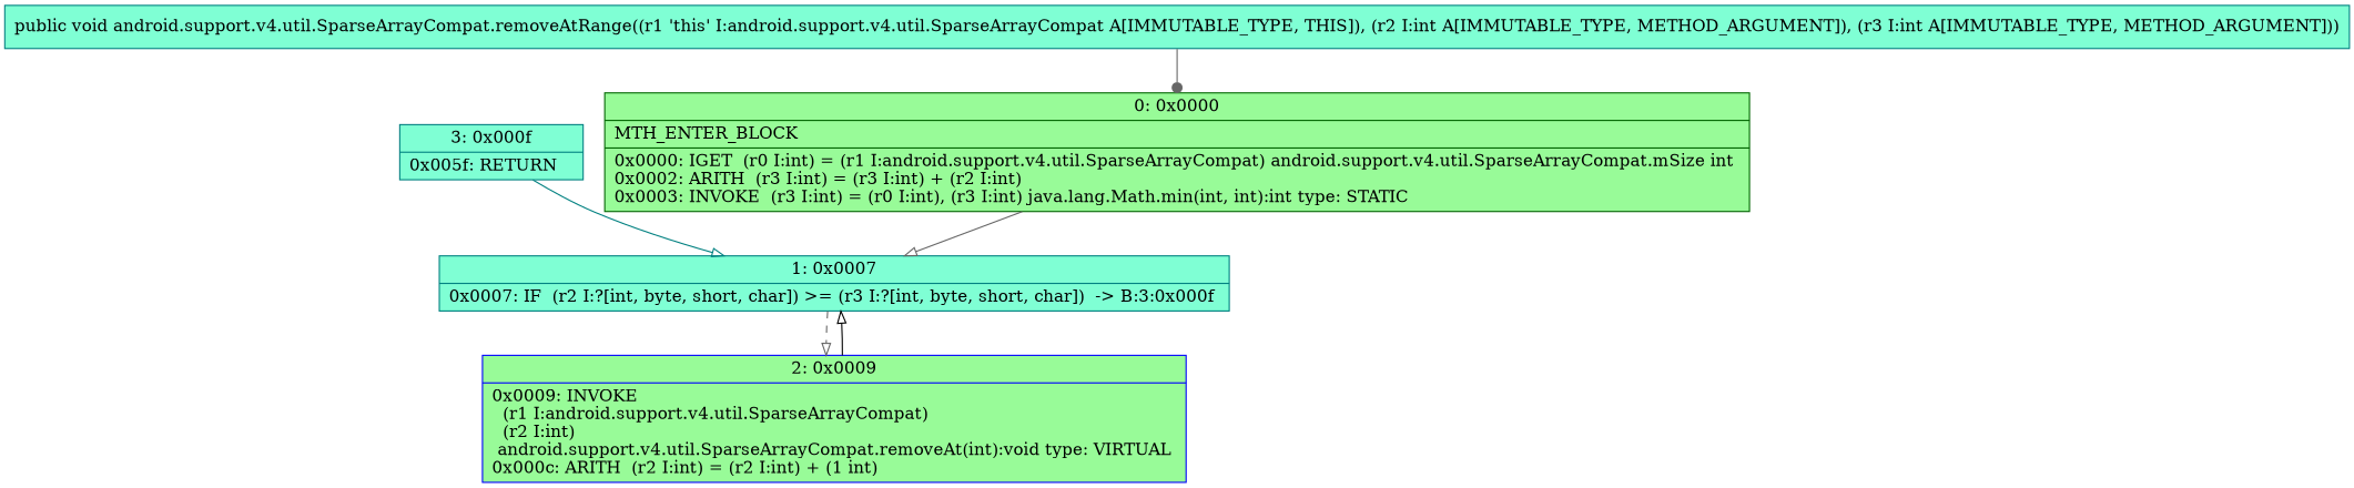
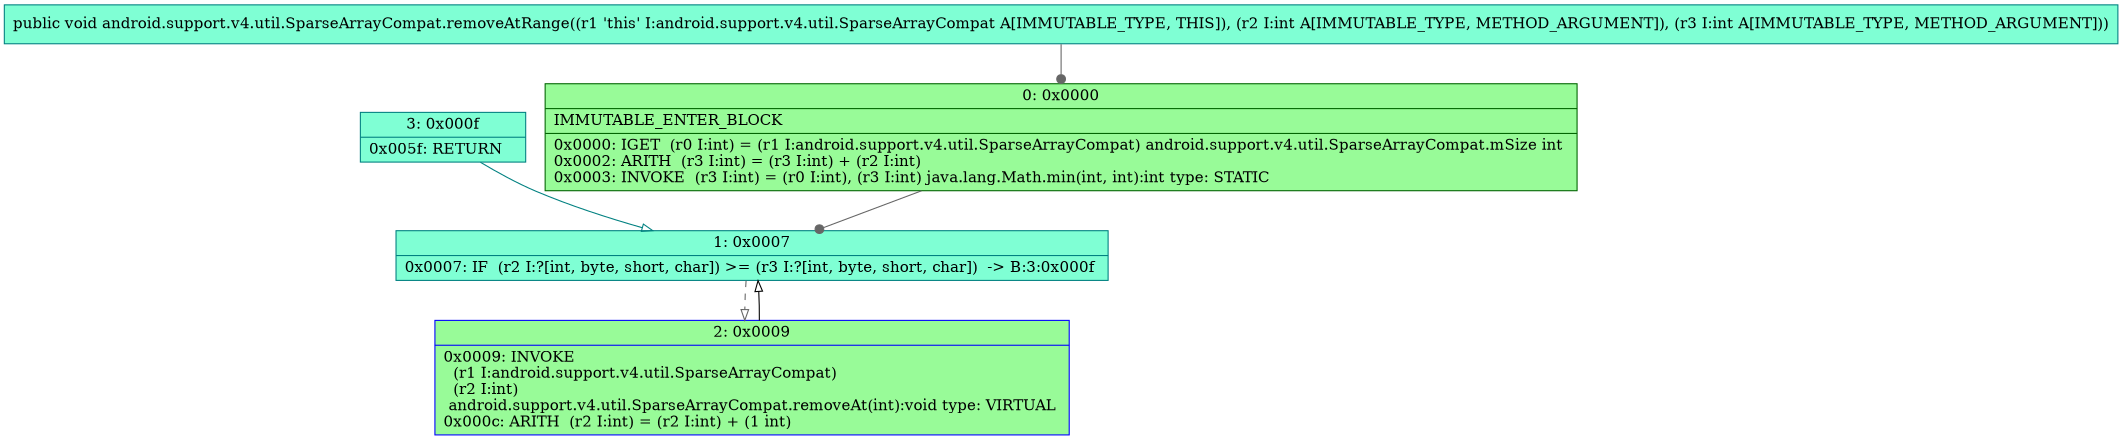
  digraph {
    node [color=teal fillcolor=aquamarine shape=record style=filled]
    edge [arrowhead=onormal color=gray40]
-   n1 [color=darkgreen fillcolor=palegreen label="{0\:\ 0x0000|MTH_ENTER_BLOCK\l|0x0000: IGET  (r0 I:int) = (r1 I:android.support.v4.util.SparseArrayCompat) android.support.v4.util.SparseArrayCompat.mSize int \l0x0002: ARITH  (r3 I:int) = (r3 I:int) + (r2 I:int) \l0x0003: INVOKE  (r3 I:int) = (r0 I:int), (r3 I:int) java.lang.Math.min(int, int):int type: STATIC \l}"]
+   n1 [color=darkgreen fillcolor=palegreen label="{0\:\ 0x0000|IMMUTABLE_ENTER_BLOCK\l|0x0000: IGET  (r0 I:int) = (r1 I:android.support.v4.util.SparseArrayCompat) android.support.v4.util.SparseArrayCompat.mSize int \l0x0002: ARITH  (r3 I:int) = (r3 I:int) + (r2 I:int) \l0x0003: INVOKE  (r3 I:int) = (r0 I:int), (r3 I:int) java.lang.Math.min(int, int):int type: STATIC \l}"]
    n2 [label="{1\:\ 0x0007|0x0007: IF  (r2 I:?[int, byte, short, char]) \>= (r3 I:?[int, byte, short, char])  \-\> B:3:0x000f \l}"]
    n3 [color=blue fillcolor=palegreen label="{2\:\ 0x0009|0x0009: INVOKE  \l  (r1 I:android.support.v4.util.SparseArrayCompat)\l  (r2 I:int)\l android.support.v4.util.SparseArrayCompat.removeAt(int):void type: VIRTUAL \l0x000c: ARITH  (r2 I:int) = (r2 I:int) + (1 int) \l}"]
    n4 [label="{3\:\ 0x000f|0x005f: RETURN   \l}"]
    n5 [label="{public void android.support.v4.util.SparseArrayCompat.removeAtRange((r1 'this' I:android.support.v4.util.SparseArrayCompat A[IMMUTABLE_TYPE, THIS]), (r2 I:int A[IMMUTABLE_TYPE, METHOD_ARGUMENT]), (r3 I:int A[IMMUTABLE_TYPE, METHOD_ARGUMENT])) }"]
-   n1 -> n2
+   n1 -> n2 [arrowhead=dot]
    n2 -> n3 [style=dashed]
    n3 -> n2 [color=black]
    n4 -> n2 [color=teal]
    n5 -> n1 [arrowhead=dot]
  }
